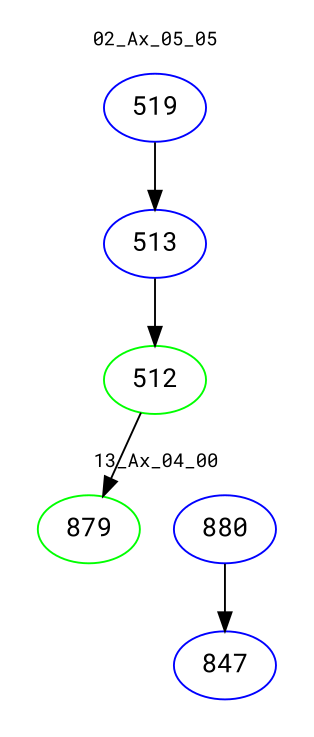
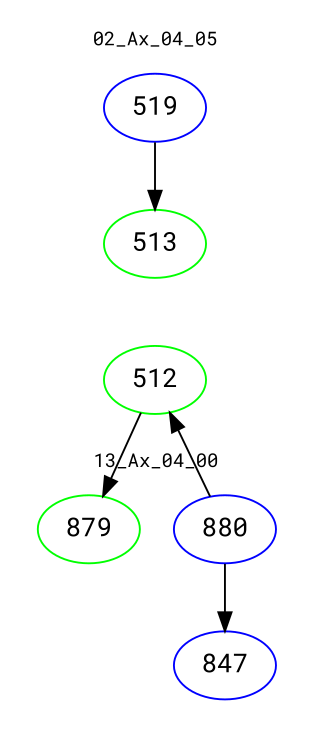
  digraph {
    fontname="Roboto Mono"
    node [color=blue fontname="Roboto Mono"]
    edge [color=black fontname="Roboto Mono"]
    n1 [label=880]
    n2 [label=847]
    n3 [color=green label=879]
-   n4 [label=513]
+   n4 [color=green label=513]
    n5 [color=green label=512]
    n6 [label=519]
    subgraph cluster_1 {
      color=white
      fontsize=10
      label="13_Ax_04_00"
      n1
      n2
      n3
    }
    subgraph cluster_2 {
      color=white
      fontsize=10
-     label="02_Ax_05_05"
+     label="02_Ax_04_05"
      n4
      n5
      n6
    }
    n1 -> n2
-   n4 -> n5
+   n1 -> n5
    n5 -> n3
    n6 -> n4
  }
